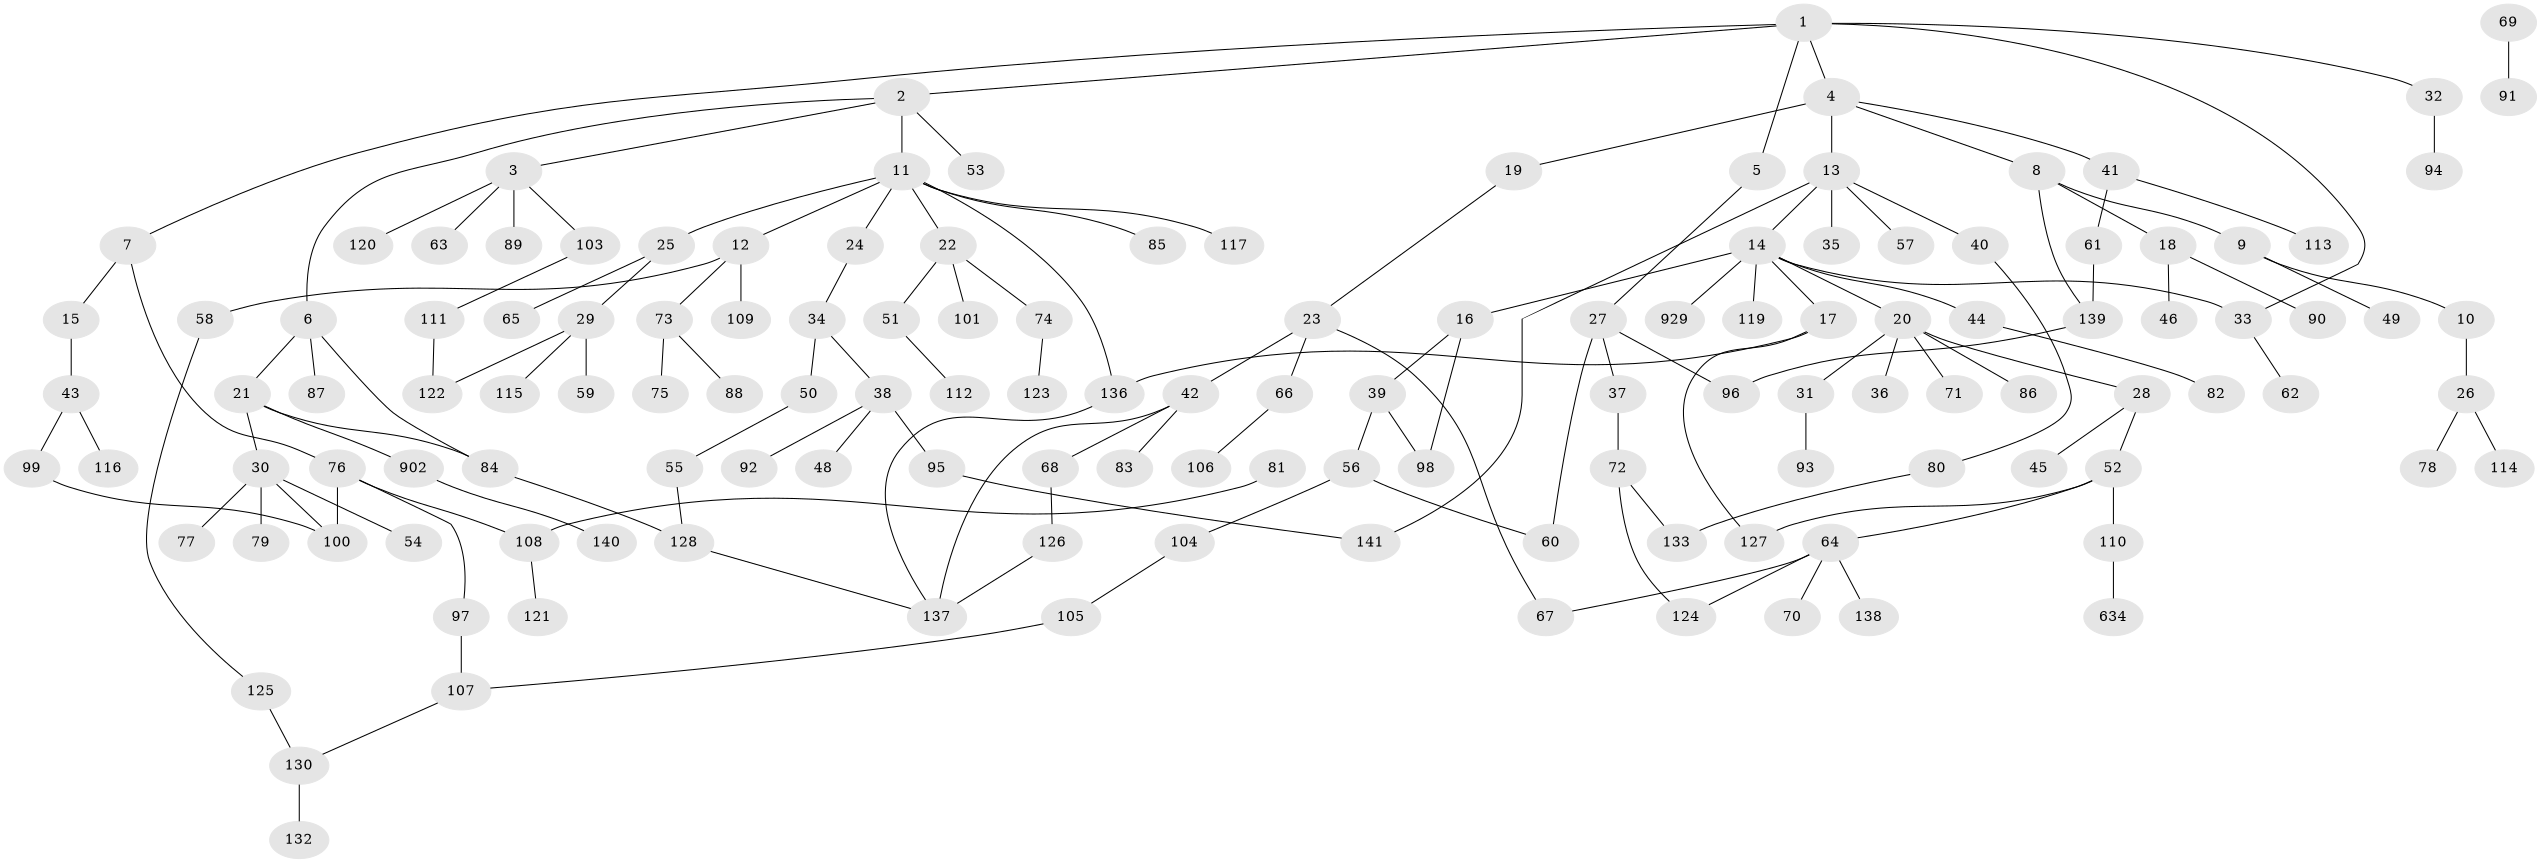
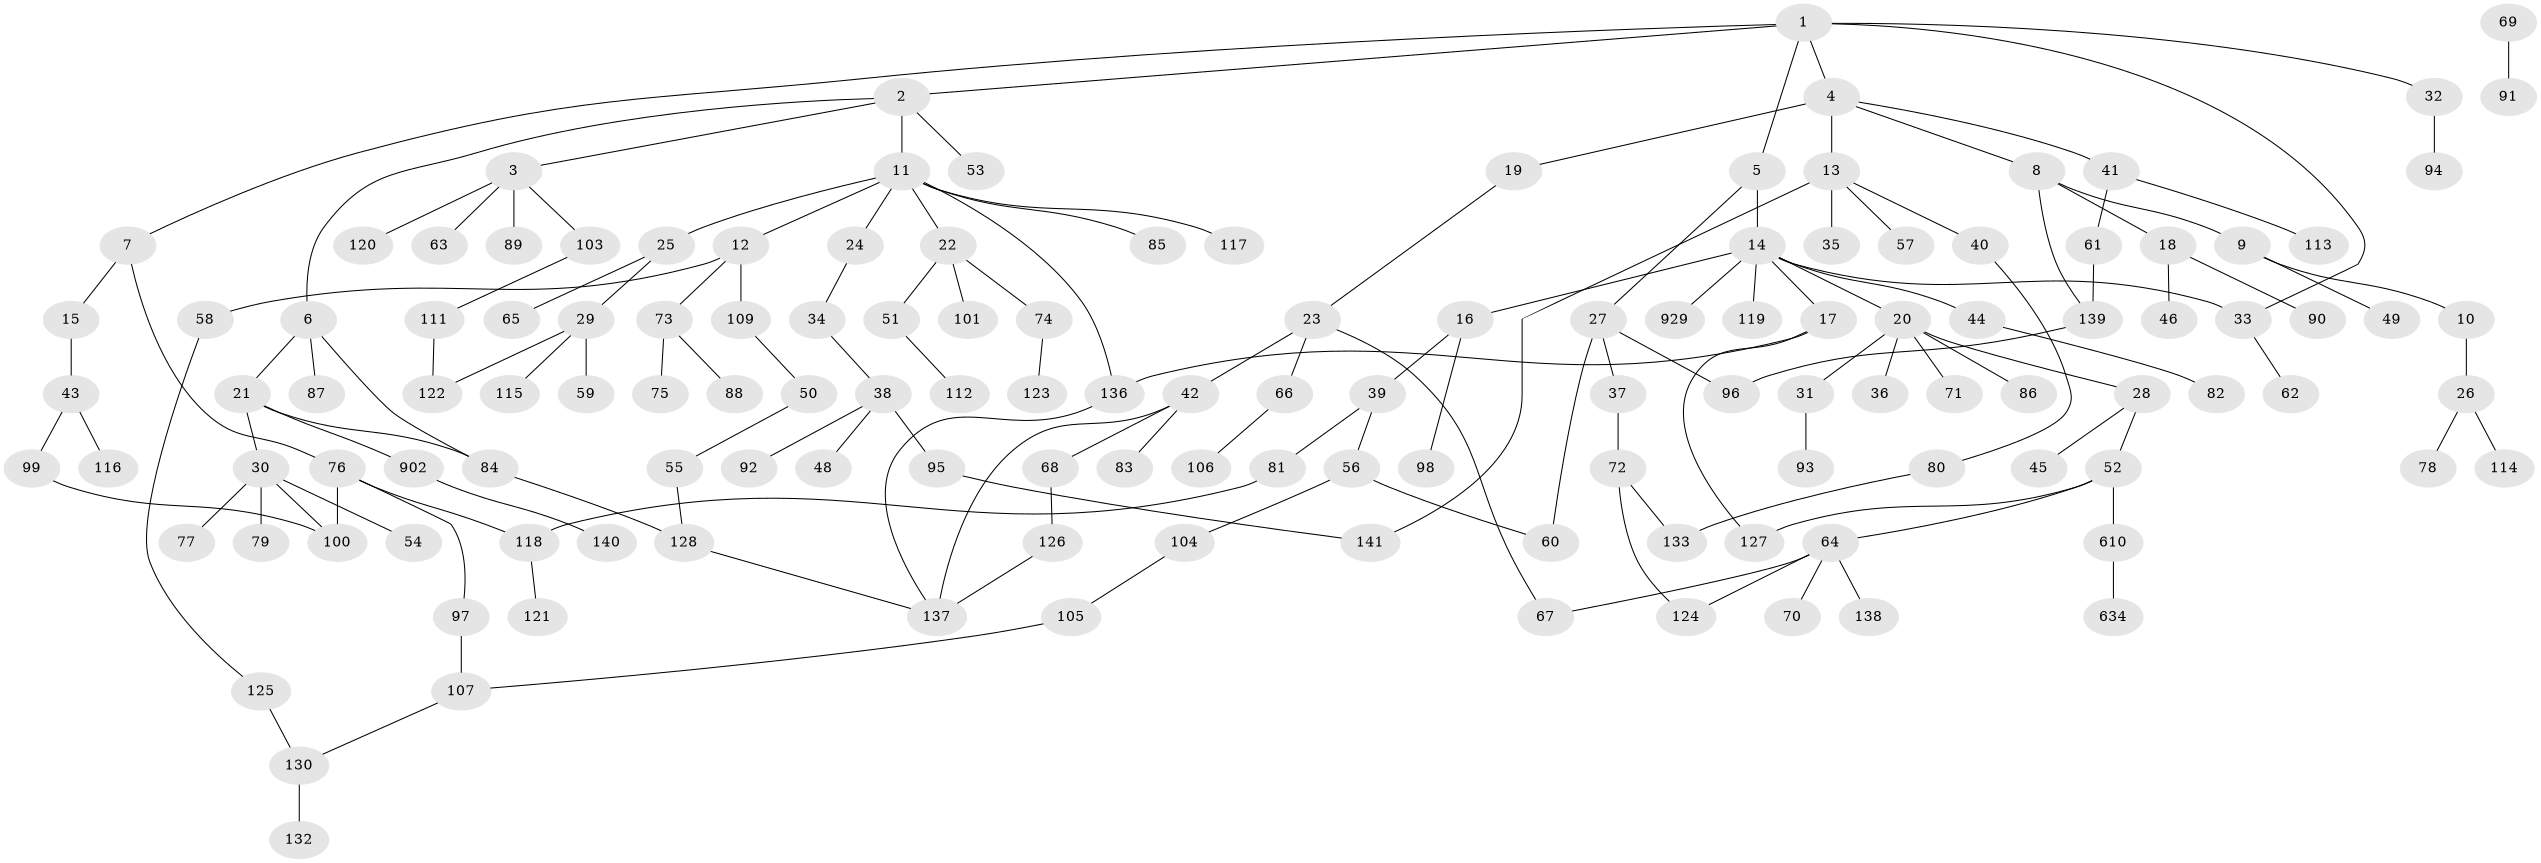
  graph {
    node [color=gray90 style=filled]
    1
    2
    4
    5
    7
    32
    33
    3
    6
    11
    53
    8
    13
    19
    41
    27
    15
    76
    94
    62
    63
    89
    103
    120
    21
    84
    87
    12
    22
    24
    25
    85
    117
    136
    111
    9
    18
    139
    14
    35
    40
    57
    141
    23
    61
    113
    96
    37
    60
    30
    n51 [label=902]
    128
    43
    100
    97
-   108
+   108 [label=118]
    10
    49
    46
    90
    26
    78
    114
    58
    73
    109
    51
    74
    101
    34
    29
    65
    137
    125
    75
    88
    16
    17
    20
    44
    119
    n82 [label=929]
    80
    39
    98
    127
    28
    31
    36
    71
    86
    82
    99
    116
    56
    81
    42
    66
    67
    45
    52
    93
    54
    77
    79
    140
    112
    123
    68
    83
    106
    38
    50
    59
    115
    122
    72
    64
-   110
+   110 [label=610]
    48
    92
    95
    55
    124
    133
    104
    126
    69
    91
    70
    138
    n132 [label=634]
    105
    130
    107
    121
    132
    1 -- 2
    1 -- 4
    1 -- 5
    1 -- 7
    1 -- 32
    1 -- 33
    2 -- 3
    2 -- 6
    2 -- 11
    2 -- 53
    4 -- 8
    4 -- 13
    4 -- 19
    4 -- 41
    5 -- 27
    7 -- 15
    7 -- 76
    32 -- 94
    33 -- 62
    3 -- 63
    3 -- 89
    3 -- 103
    3 -- 120
    6 -- 21
    6 -- 84
    6 -- 87
    11 -- 12
    11 -- 22
    11 -- 24
    11 -- 25
    11 -- 85
    11 -- 117
    11 -- 136
    8 -- 9
    8 -- 18
    8 -- 139
-   13 -- 14
+   5 -- 14
    13 -- 35
    13 -- 40
    13 -- 57
    13 -- 141
    19 -- 23
    41 -- 61
    41 -- 113
    27 -- 96
    27 -- 37
    27 -- 60
    15 -- 43
    76 -- 100
    76 -- 97
    76 -- 108
    103 -- 111
    21 -- 84
    21 -- 30
    21 -- n51
    84 -- 128
    12 -- 58
    12 -- 73
    12 -- 109
    22 -- 51
    22 -- 74
    22 -- 101
    24 -- 34
    25 -- 29
    25 -- 65
    136 -- 137
    111 -- 122
    9 -- 10
    9 -- 49
    18 -- 46
    18 -- 90
    139 -- 96
    14 -- 33
    14 -- 16
    14 -- 17
    14 -- 20
    14 -- 44
    14 -- 119
    14 -- n82
    40 -- 80
    23 -- 42
    23 -- 66
    23 -- 67
    61 -- 139
    37 -- 72
    30 -- 100
    30 -- 54
    30 -- 77
    30 -- 79
    n51 -- 140
    128 -- 137
    43 -- 99
    43 -- 116
    97 -- 107
    108 -- 121
    10 -- 26
    26 -- 78
    26 -- 114
    58 -- 125
    73 -- 75
    73 -- 88
    51 -- 112
    74 -- 123
    34 -- 38
-   34 -- 50
+   109 -- 50
    29 -- 59
    29 -- 115
    29 -- 122
    125 -- 130
    16 -- 39
    16 -- 98
    17 -- 136
    17 -- 127
    20 -- 28
    20 -- 31
    20 -- 36
    20 -- 71
    20 -- 86
    44 -- 82
    80 -- 133
    39 -- 56
-   39 -- 98
+   39 -- 81
    28 -- 45
    28 -- 52
    31 -- 93
    99 -- 100
    56 -- 60
    56 -- 104
    81 -- 108
    42 -- 137
    42 -- 68
    42 -- 83
    66 -- 106
    52 -- 127
    52 -- 64
    52 -- 110
    68 -- 126
    38 -- 48
    38 -- 92
    38 -- 95
    50 -- 55
    72 -- 124
    72 -- 133
    64 -- 67
    64 -- 124
    64 -- 70
    64 -- 138
    110 -- n132
    95 -- 141
    55 -- 128
    104 -- 105
    126 -- 137
    69 -- 91
    105 -- 107
    130 -- 132
    107 -- 130
  }
